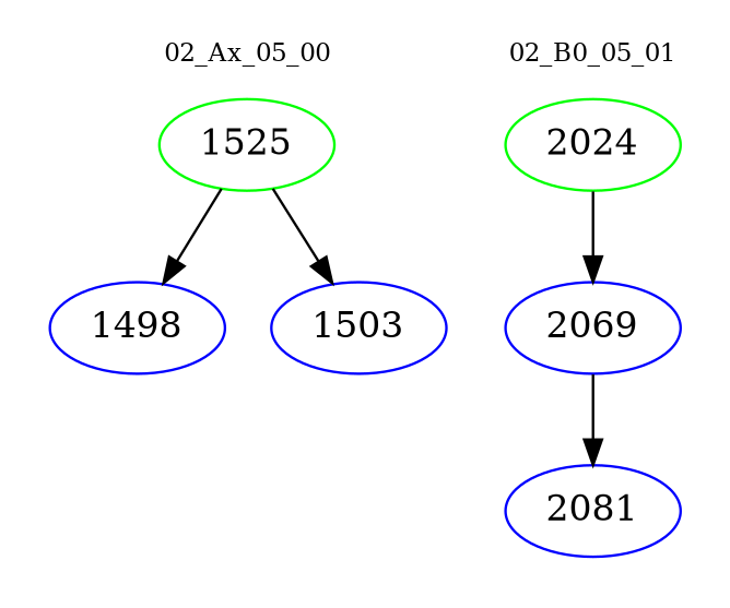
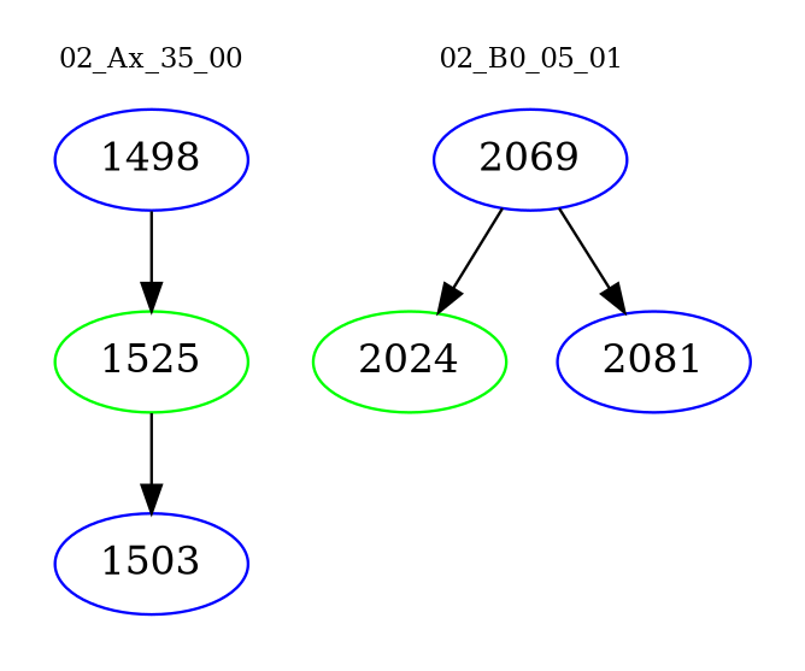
  digraph {
    node [color=blue]
    edge [color=black]
    n1 [label=1498]
    n2 [label=1503]
    n3 [color=green label=1525]
    n4 [label=2069]
    n5 [color=green label=2024]
    n6 [label=2081]
    subgraph cluster_1 {
      color=white
      fontsize=10
-     label="02_Ax_05_00"
+     label="02_Ax_35_00"
      n1
      n2
      n3
    }
    subgraph cluster_2 {
      color=white
      fontsize=10
      label="02_B0_05_01"
      n4
      n5
      n6
    }
-   n3 -> n1
+   n1 -> n3
    n3 -> n2
-   n5 -> n4
+   n4 -> n5
    n4 -> n6
  }
